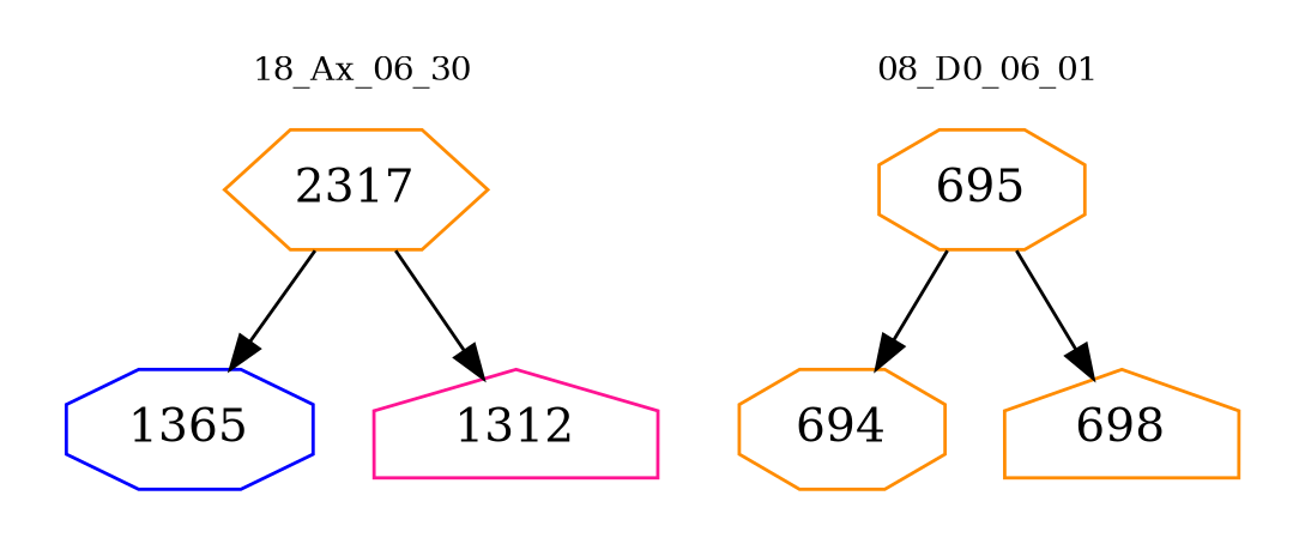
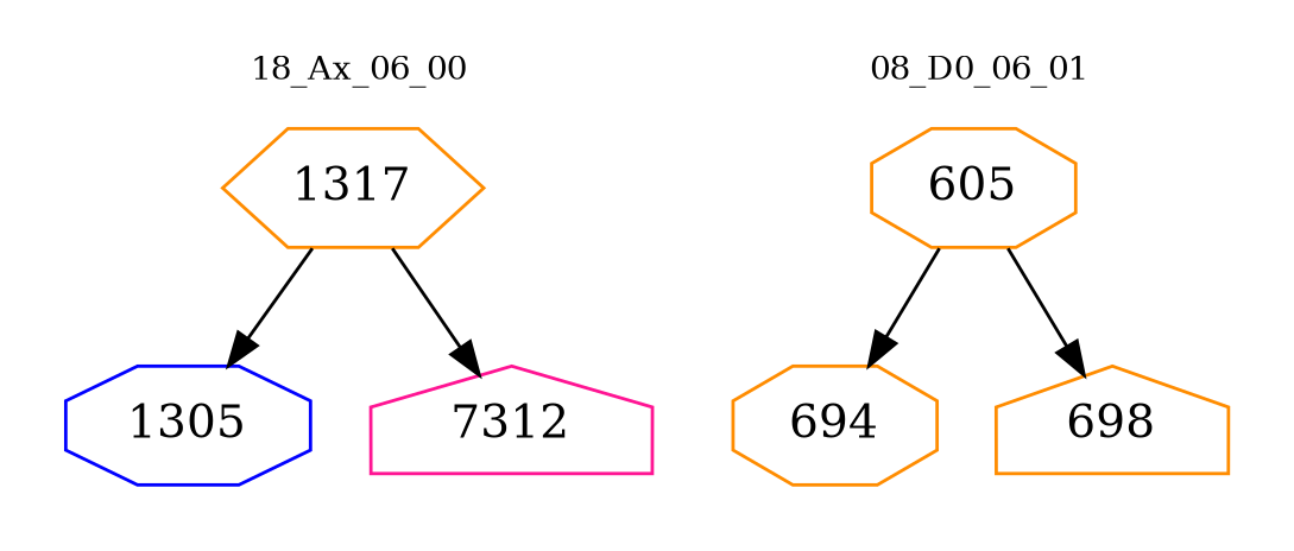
  digraph {
    node [color=darkorange shape=octagon]
    edge [color=black style=solid]
-   n1 [label=2317 shape=hexagon]
-   n2 [color=blue label=1365]
-   n3 [color=deeppink label=1312 shape=house]
-   n4 [label=695]
+   n1 [label=1317 shape=hexagon]
+   n2 [color=blue label=1305]
+   n3 [color=deeppink label=7312 shape=house]
+   n4 [label=605]
    n5 [label=694]
    n6 [label=698 shape=house]
    subgraph cluster_1 {
      color=white
      fontsize=10
-     label="18_Ax_06_30"
+     label="18_Ax_06_00"
      n1
      n2
      n3
    }
    subgraph cluster_2 {
      color=white
      fontsize=10
      label="08_D0_06_01"
      n4
      n5
      n6
    }
    n1 -> n2
    n1 -> n3
    n4 -> n5
    n4 -> n6
  }
